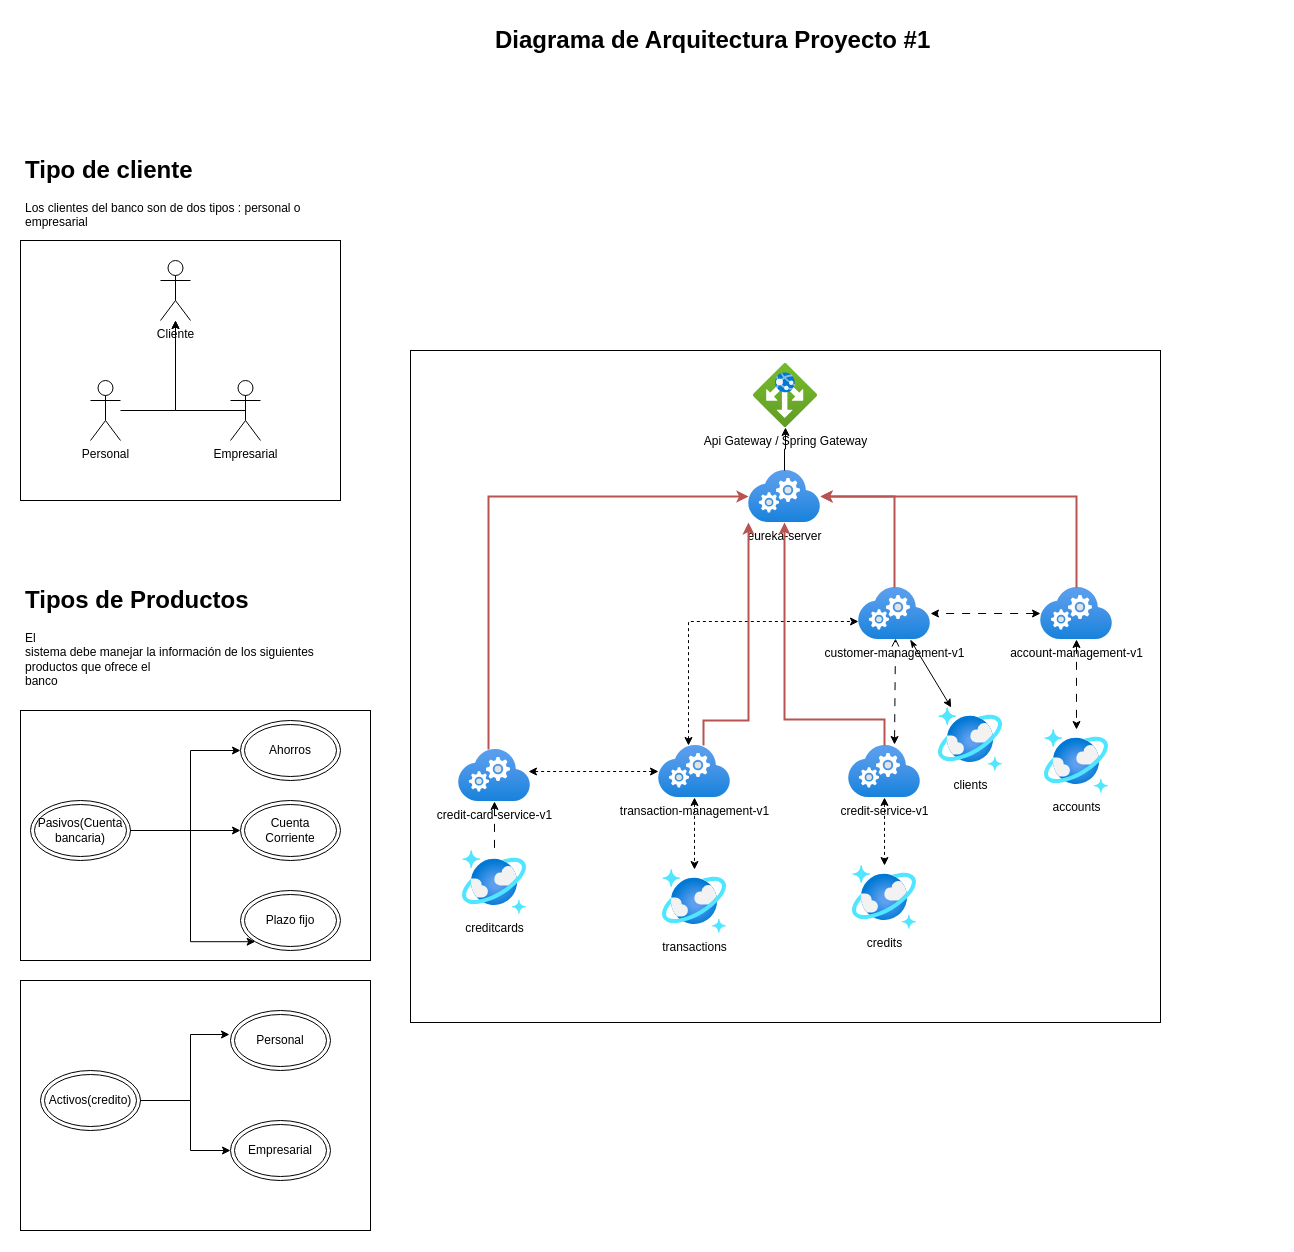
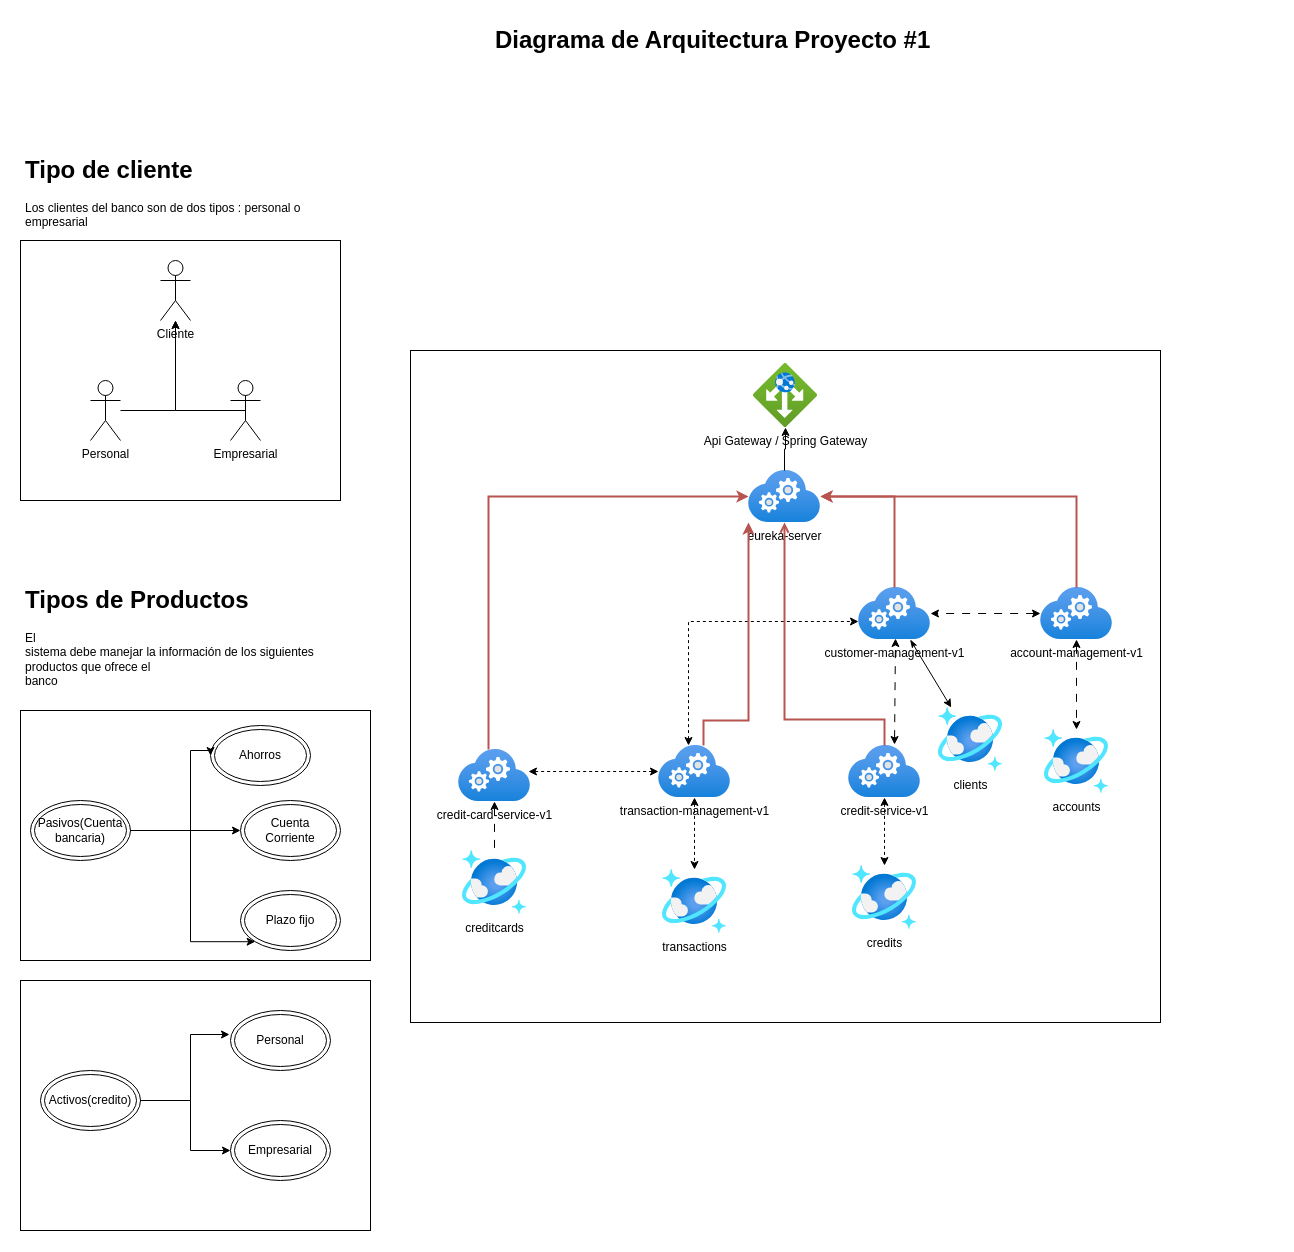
  <mxCell id="0" />
  <mxCell id="1" parent="0" />
  <mxCell id="2" value="" style="rounded=0;whiteSpace=wrap;html=1;" parent="1" vertex="1"><mxGeometry x="20" y="710" width="350" height="250" as="geometry" /></mxCell>
  <mxCell id="3" value="" style="group" parent="1" vertex="1" connectable="0"><mxGeometry x="20" y="150" width="320" height="350" as="geometry" /></mxCell>
  <mxCell id="4" value="&lt;h1&gt;Tipo de cliente&lt;/h1&gt;&lt;p&gt;Los clientes del banco son de dos tipos : personal o empresarial&lt;/p&gt;" style="text;html=1;strokeColor=none;fillColor=none;spacing=5;spacingTop=-20;whiteSpace=wrap;overflow=hidden;rounded=0;" parent="3" vertex="1"><mxGeometry width="320" height="90" as="geometry" /></mxCell>
  <mxCell id="5" value="" style="group" parent="3" vertex="1" connectable="0"><mxGeometry y="90" width="320" height="260" as="geometry" /></mxCell>
  <mxCell id="6" value="" style="rounded=0;whiteSpace=wrap;html=1;" parent="5" vertex="1"><mxGeometry width="320" height="260" as="geometry" /></mxCell>
  <mxCell id="7" value="Cliente" style="shape=umlActor;verticalLabelPosition=bottom;verticalAlign=top;html=1;outlineConnect=0;" parent="5" vertex="1"><mxGeometry x="140" y="20" width="30" height="60" as="geometry" /></mxCell>
  <mxCell id="8" style="edgeStyle=orthogonalEdgeStyle;rounded=0;orthogonalLoop=1;jettySize=auto;html=1;" parent="5" source="9" target="7" edge="1"><mxGeometry relative="1" as="geometry" /></mxCell>
  <mxCell id="9" value="Personal" style="shape=umlActor;verticalLabelPosition=bottom;verticalAlign=top;html=1;outlineConnect=0;" parent="5" vertex="1"><mxGeometry x="70" y="140" width="30" height="60" as="geometry" /></mxCell>
  <mxCell id="10" style="edgeStyle=orthogonalEdgeStyle;rounded=0;orthogonalLoop=1;jettySize=auto;html=1;exitX=0.5;exitY=0.5;exitDx=0;exitDy=0;exitPerimeter=0;" parent="5" source="11" target="7" edge="1"><mxGeometry relative="1" as="geometry" /></mxCell>
  <mxCell id="11" value="Empresarial" style="shape=umlActor;verticalLabelPosition=bottom;verticalAlign=top;html=1;outlineConnect=0;" parent="5" vertex="1"><mxGeometry x="210" y="140" width="30" height="60" as="geometry" /></mxCell>
  <mxCell id="12" value="&lt;h1&gt;Tipos de Productos&lt;/h1&gt;El&lt;br/&gt;sistema debe manejar la información de los siguientes productos que ofrece el&lt;br/&gt;banco" style="text;html=1;strokeColor=none;fillColor=none;spacing=5;spacingTop=-20;whiteSpace=wrap;overflow=hidden;rounded=0;" parent="1" vertex="1"><mxGeometry x="20" y="580" width="320" height="120" as="geometry" /></mxCell>
  <mxCell id="13" value="" style="group" parent="1" vertex="1" connectable="0"><mxGeometry x="30" y="720" width="310" height="230" as="geometry" /></mxCell>
  <mxCell id="14" value="Pasivos(Cuenta bancaria)" style="ellipse;shape=doubleEllipse;whiteSpace=wrap;html=1;" parent="13" vertex="1"><mxGeometry y="80" width="100" height="60" as="geometry" /></mxCell>
- <mxCell id="15" value="Ahorros" style="ellipse;shape=doubleEllipse;whiteSpace=wrap;html=1;" parent="13" vertex="1"><mxGeometry x="210" width="100" height="60" as="geometry" /></mxCell>
+ <mxCell id="15" value="Ahorros" style="ellipse;shape=doubleEllipse;whiteSpace=wrap;html=1;" parent="13" vertex="1"><mxGeometry x="180" y="5" width="100" height="60" as="geometry" /></mxCell>
  <mxCell id="16" style="edgeStyle=orthogonalEdgeStyle;rounded=0;orthogonalLoop=1;jettySize=auto;html=1;entryX=0;entryY=0.5;entryDx=0;entryDy=0;" parent="13" source="14" target="15" edge="1"><mxGeometry relative="1" as="geometry"><Array as="points"><mxPoint x="160" y="110" /><mxPoint x="160" y="30" /></Array></mxGeometry></mxCell>
  <mxCell id="17" value="Cuenta Corriente" style="ellipse;shape=doubleEllipse;whiteSpace=wrap;html=1;" parent="13" vertex="1"><mxGeometry x="210" y="80" width="100" height="60" as="geometry" /></mxCell>
  <mxCell id="18" style="edgeStyle=orthogonalEdgeStyle;rounded=0;orthogonalLoop=1;jettySize=auto;html=1;" parent="13" source="14" target="17" edge="1"><mxGeometry relative="1" as="geometry" /></mxCell>
  <mxCell id="19" value="Plazo fijo" style="ellipse;shape=doubleEllipse;whiteSpace=wrap;html=1;" parent="13" vertex="1"><mxGeometry x="210" y="170" width="100" height="60" as="geometry" /></mxCell>
  <mxCell id="20" style="edgeStyle=orthogonalEdgeStyle;rounded=0;orthogonalLoop=1;jettySize=auto;html=1;entryX=0;entryY=1;entryDx=0;entryDy=0;" parent="13" source="14" target="19" edge="1"><mxGeometry relative="1" as="geometry"><Array as="points"><mxPoint x="160" y="110" /><mxPoint x="160" y="221" /></Array></mxGeometry></mxCell>
  <mxCell id="21" value="" style="rounded=0;whiteSpace=wrap;html=1;" parent="1" vertex="1"><mxGeometry x="20" y="980" width="350" height="250" as="geometry" /></mxCell>
  <mxCell id="22" value="" style="group" parent="1" vertex="1" connectable="0"><mxGeometry x="40" y="1010" width="290" height="170" as="geometry" /></mxCell>
  <mxCell id="23" value="Activos(credito)" style="ellipse;shape=doubleEllipse;whiteSpace=wrap;html=1;" parent="22" vertex="1"><mxGeometry y="60" width="100" height="60" as="geometry" /></mxCell>
  <mxCell id="24" value="Personal" style="ellipse;shape=doubleEllipse;whiteSpace=wrap;html=1;" parent="22" vertex="1"><mxGeometry x="190" width="100" height="60" as="geometry" /></mxCell>
  <mxCell id="25" style="edgeStyle=orthogonalEdgeStyle;rounded=0;orthogonalLoop=1;jettySize=auto;html=1;entryX=-0.01;entryY=0.4;entryDx=0;entryDy=0;entryPerimeter=0;" parent="22" source="23" target="24" edge="1"><mxGeometry relative="1" as="geometry"><Array as="points"><mxPoint x="150" y="90" /><mxPoint x="150" y="24" /></Array></mxGeometry></mxCell>
  <mxCell id="26" value="Empresarial" style="ellipse;shape=doubleEllipse;whiteSpace=wrap;html=1;" parent="22" vertex="1"><mxGeometry x="190" y="110" width="100" height="60" as="geometry" /></mxCell>
  <mxCell id="27" style="edgeStyle=orthogonalEdgeStyle;rounded=0;orthogonalLoop=1;jettySize=auto;html=1;entryX=0;entryY=0.5;entryDx=0;entryDy=0;" parent="22" source="23" target="26" edge="1"><mxGeometry relative="1" as="geometry"><mxPoint x="71" y="110" as="sourcePoint" /><mxPoint x="231" y="200" as="targetPoint" /><Array as="points"><mxPoint x="150" y="90" /><mxPoint x="150" y="140" /></Array></mxGeometry></mxCell>
  <mxCell id="28" value="" style="group" parent="1" vertex="1" connectable="0"><mxGeometry x="410" y="350" width="750" height="672" as="geometry" /></mxCell>
  <mxCell id="29" value="" style="rounded=0;whiteSpace=wrap;html=1;" parent="28" vertex="1"><mxGeometry width="750" height="672" as="geometry" /></mxCell>
  <mxCell id="30" value="credit-card-service-v1" style="image;aspect=fixed;html=1;points=[];align=center;fontSize=12;image=img/lib/azure2/compute/Cloud_Services_Classic.svg;" parent="28" vertex="1"><mxGeometry x="48" y="399" width="72" height="52" as="geometry" /></mxCell>
  <mxCell id="31" value="customer-management-v1" style="image;aspect=fixed;html=1;points=[];align=center;fontSize=12;image=img/lib/azure2/compute/Cloud_Services_Classic.svg;" parent="28" vertex="1"><mxGeometry x="448" y="237" width="72" height="52" as="geometry" /></mxCell>
  <mxCell id="32" style="edgeStyle=orthogonalEdgeStyle;rounded=0;orthogonalLoop=1;jettySize=auto;html=1;dashed=1;dashPattern=8 8;startArrow=classic;startFill=1;" parent="28" source="33" target="31" edge="1"><mxGeometry relative="1" as="geometry" /></mxCell>
  <mxCell id="33" value="account-management-v1" style="image;aspect=fixed;html=1;points=[];align=center;fontSize=12;image=img/lib/azure2/compute/Cloud_Services_Classic.svg;" parent="28" vertex="1"><mxGeometry x="630" y="237" width="72" height="52" as="geometry" /></mxCell>
  <mxCell id="34" value="transaction-management-v1" style="image;aspect=fixed;html=1;points=[];align=center;fontSize=12;image=img/lib/azure2/compute/Cloud_Services_Classic.svg;" parent="28" vertex="1"><mxGeometry x="248" y="395" width="72" height="52" as="geometry" /></mxCell>
- <mxCell id="35" style="rounded=0;orthogonalLoop=1;jettySize=auto;html=1;elbow=vertical;entryX=0.514;entryY=0.981;entryDx=0;entryDy=0;entryPerimeter=0;exitX=0.639;exitY=-0.019;exitDx=0;exitDy=0;exitPerimeter=0;dashed=1;dashPattern=8 8;startArrow=classic;startFill=1;endArrow=open;" parent="28" source="36" target="31" edge="1"><mxGeometry relative="1" as="geometry" /></mxCell>
+ <mxCell id="35" style="rounded=0;orthogonalLoop=1;jettySize=auto;html=1;elbow=vertical;entryX=0.514;entryY=0.981;entryDx=0;entryDy=0;entryPerimeter=0;exitX=0.639;exitY=-0.019;exitDx=0;exitDy=0;exitPerimeter=0;dashed=1;dashPattern=8 8;startArrow=classic;startFill=1;" parent="28" source="36" target="31" edge="1"><mxGeometry relative="1" as="geometry" /></mxCell>
  <mxCell id="36" value="credit-service-v1" style="image;aspect=fixed;html=1;points=[];align=center;fontSize=12;image=img/lib/azure2/compute/Cloud_Services_Classic.svg;" parent="28" vertex="1"><mxGeometry x="438" y="395" width="72" height="52" as="geometry" /></mxCell>
  <mxCell id="37" value="creditcards" style="image;aspect=fixed;html=1;points=[];align=center;fontSize=12;image=img/lib/azure2/databases/Azure_Cosmos_DB.svg;" parent="28" vertex="1"><mxGeometry x="52" y="500" width="64" height="64" as="geometry" /></mxCell>
  <mxCell id="38" style="edgeStyle=orthogonalEdgeStyle;rounded=0;orthogonalLoop=1;jettySize=auto;html=1;dashed=1;dashPattern=8 8;startArrow=classic;startFill=1;endArrow=none;" parent="28" source="30" target="37" edge="1"><mxGeometry relative="1" as="geometry" /></mxCell>
  <mxCell id="39" value="transactions" style="image;aspect=fixed;html=1;points=[];align=center;fontSize=12;image=img/lib/azure2/databases/Azure_Cosmos_DB.svg;" parent="28" vertex="1"><mxGeometry x="252" y="519" width="64" height="64" as="geometry" /></mxCell>
  <mxCell id="40" style="edgeStyle=orthogonalEdgeStyle;rounded=0;orthogonalLoop=1;jettySize=auto;html=1;dashed=1;startArrow=classic;startFill=1;" parent="28" source="34" target="39" edge="1"><mxGeometry relative="1" as="geometry" /></mxCell>
  <mxCell id="41" value="accounts" style="image;aspect=fixed;html=1;points=[];align=center;fontSize=12;image=img/lib/azure2/databases/Azure_Cosmos_DB.svg;" parent="28" vertex="1"><mxGeometry x="634" y="379" width="64" height="64" as="geometry" /></mxCell>
  <mxCell id="42" style="rounded=0;orthogonalLoop=1;jettySize=auto;html=1;dashed=1;dashPattern=8 8;startArrow=classic;startFill=1;" parent="28" source="33" target="41" edge="1"><mxGeometry relative="1" as="geometry" /></mxCell>
  <mxCell id="43" value="credits" style="image;aspect=fixed;html=1;points=[];align=center;fontSize=12;image=img/lib/azure2/databases/Azure_Cosmos_DB.svg;" parent="28" vertex="1"><mxGeometry x="442" y="515" width="64" height="64" as="geometry" /></mxCell>
  <mxCell id="44" value="clients" style="image;aspect=fixed;html=1;points=[];align=center;fontSize=12;image=img/lib/azure2/databases/Azure_Cosmos_DB.svg;" parent="28" vertex="1"><mxGeometry x="528" y="357" width="64" height="64" as="geometry" /></mxCell>
  <mxCell id="45" style="edgeStyle=orthogonalEdgeStyle;rounded=0;orthogonalLoop=1;jettySize=auto;html=1;dashed=1;startArrow=classic;startFill=1;" parent="28" source="36" target="43" edge="1"><mxGeometry relative="1" as="geometry" /></mxCell>
  <mxCell id="46" style="edgeStyle=orthogonalEdgeStyle;rounded=0;orthogonalLoop=1;jettySize=auto;html=1;entryX=0;entryY=0.654;entryDx=0;entryDy=0;entryPerimeter=0;dashed=1;strokeWidth=1;startArrow=classic;startFill=1;" parent="28" source="34" target="31" edge="1"><mxGeometry relative="1" as="geometry"><Array as="points"><mxPoint x="278" y="271" /></Array></mxGeometry></mxCell>
  <mxCell id="47" style="rounded=0;orthogonalLoop=1;jettySize=auto;html=1;startArrow=classicThin;startFill=1;" parent="28" source="31" target="44" edge="1"><mxGeometry relative="1" as="geometry" /></mxCell>
  <mxCell id="48" style="edgeStyle=orthogonalEdgeStyle;rounded=0;orthogonalLoop=1;jettySize=auto;html=1;entryX=0.972;entryY=0.423;entryDx=0;entryDy=0;entryPerimeter=0;dashed=1;strokeWidth=1;endArrow=classic;endFill=1;strokeColor=default;startArrow=classic;startFill=1;" parent="28" source="34" target="30" edge="1"><mxGeometry relative="1" as="geometry" /></mxCell>
  <mxCell id="49" value="eureka-server" style="image;aspect=fixed;html=1;points=[];align=center;fontSize=12;image=img/lib/azure2/compute/Cloud_Services_Classic.svg;" parent="28" vertex="1"><mxGeometry x="338" y="120" width="72" height="52" as="geometry" /></mxCell>
  <mxCell id="50" style="edgeStyle=orthogonalEdgeStyle;rounded=0;orthogonalLoop=1;jettySize=auto;html=1;fillColor=#f8cecc;strokeColor=#b85450;gradientColor=#ea6b66;strokeWidth=2;" parent="28" source="30" target="49" edge="1"><mxGeometry relative="1" as="geometry"><Array as="points"><mxPoint x="78" y="146" /></Array></mxGeometry></mxCell>
  <mxCell id="51" style="edgeStyle=orthogonalEdgeStyle;rounded=0;orthogonalLoop=1;jettySize=auto;html=1;fillColor=#f8cecc;gradientColor=#ea6b66;strokeColor=#b85450;strokeWidth=2;" parent="28" source="31" target="49" edge="1"><mxGeometry relative="1" as="geometry"><Array as="points"><mxPoint x="484" y="146" /></Array></mxGeometry></mxCell>
  <mxCell id="52" style="edgeStyle=orthogonalEdgeStyle;rounded=0;orthogonalLoop=1;jettySize=auto;html=1;fillColor=#f8cecc;gradientColor=#ea6b66;strokeColor=#b85450;strokeWidth=2;" parent="28" source="33" target="49" edge="1"><mxGeometry relative="1" as="geometry"><Array as="points"><mxPoint x="666" y="146" /></Array></mxGeometry></mxCell>
  <mxCell id="53" style="edgeStyle=orthogonalEdgeStyle;rounded=0;orthogonalLoop=1;jettySize=auto;html=1;exitX=0.625;exitY=0;exitDx=0;exitDy=0;exitPerimeter=0;fillColor=#f8cecc;gradientColor=#ea6b66;strokeColor=#b85450;strokeWidth=2;" parent="28" source="34" target="49" edge="1"><mxGeometry relative="1" as="geometry"><Array as="points"><mxPoint x="293" y="370" /><mxPoint x="338" y="370" /></Array></mxGeometry></mxCell>
- <mxCell id="54" style="edgeStyle=orthogonalEdgeStyle;rounded=0;orthogonalLoop=1;jettySize=auto;html=1;fillColor=#f8cecc;gradientColor=#ea6b66;strokeColor=#b85450;strokeWidth=2;" parent="28" source="36" target="49" edge="1"><mxGeometry relative="1" as="geometry"><Array as="points"><mxPoint x="474" y="369" /><mxPoint x="374" y="369" /></Array></mxGeometry></mxCell>
+ <mxCell id="54" style="edgeStyle=orthogonalEdgeStyle;rounded=0;orthogonalLoop=1;jettySize=auto;html=1;fillColor=#f8cecc;gradientColor=#ea6b66;strokeColor=#b85450;strokeWidth=2;endArrow=open;" parent="28" source="36" target="49" edge="1"><mxGeometry relative="1" as="geometry"><Array as="points"><mxPoint x="474" y="369" /><mxPoint x="374" y="369" /></Array></mxGeometry></mxCell>
  <mxCell id="55" value="Api Gateway / Spring Gateway" style="image;aspect=fixed;html=1;points=[];align=center;fontSize=12;image=img/lib/azure2/networking/Application_Gateways.svg;" parent="28" vertex="1"><mxGeometry x="343" y="13" width="64" height="64" as="geometry" /></mxCell>
  <mxCell id="56" style="edgeStyle=orthogonalEdgeStyle;rounded=0;orthogonalLoop=1;jettySize=auto;html=1;" parent="28" source="49" target="55" edge="1"><mxGeometry relative="1" as="geometry" /></mxCell>
  <mxCell id="57" value="&lt;h1&gt;&lt;span style=&quot;background-color: initial;&quot;&gt;Diagrama de Arquitectura Proyecto #1&lt;/span&gt;&lt;br&gt;&lt;/h1&gt;" style="text;html=1;strokeColor=none;fillColor=none;spacing=5;spacingTop=-20;whiteSpace=wrap;overflow=hidden;rounded=0;" vertex="1" parent="1"><mxGeometry x="490" y="20" width="782" height="120" as="geometry" /></mxCell>
